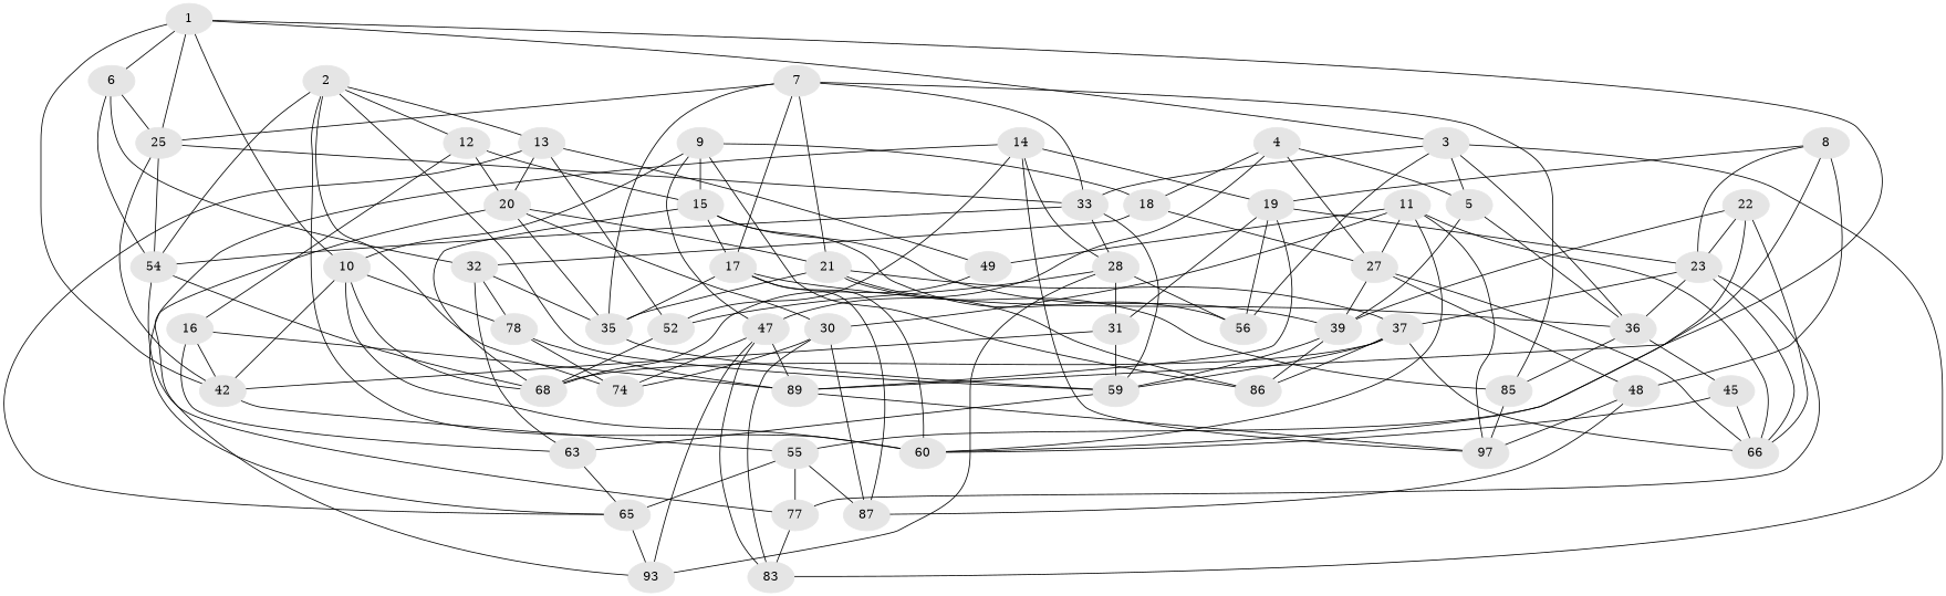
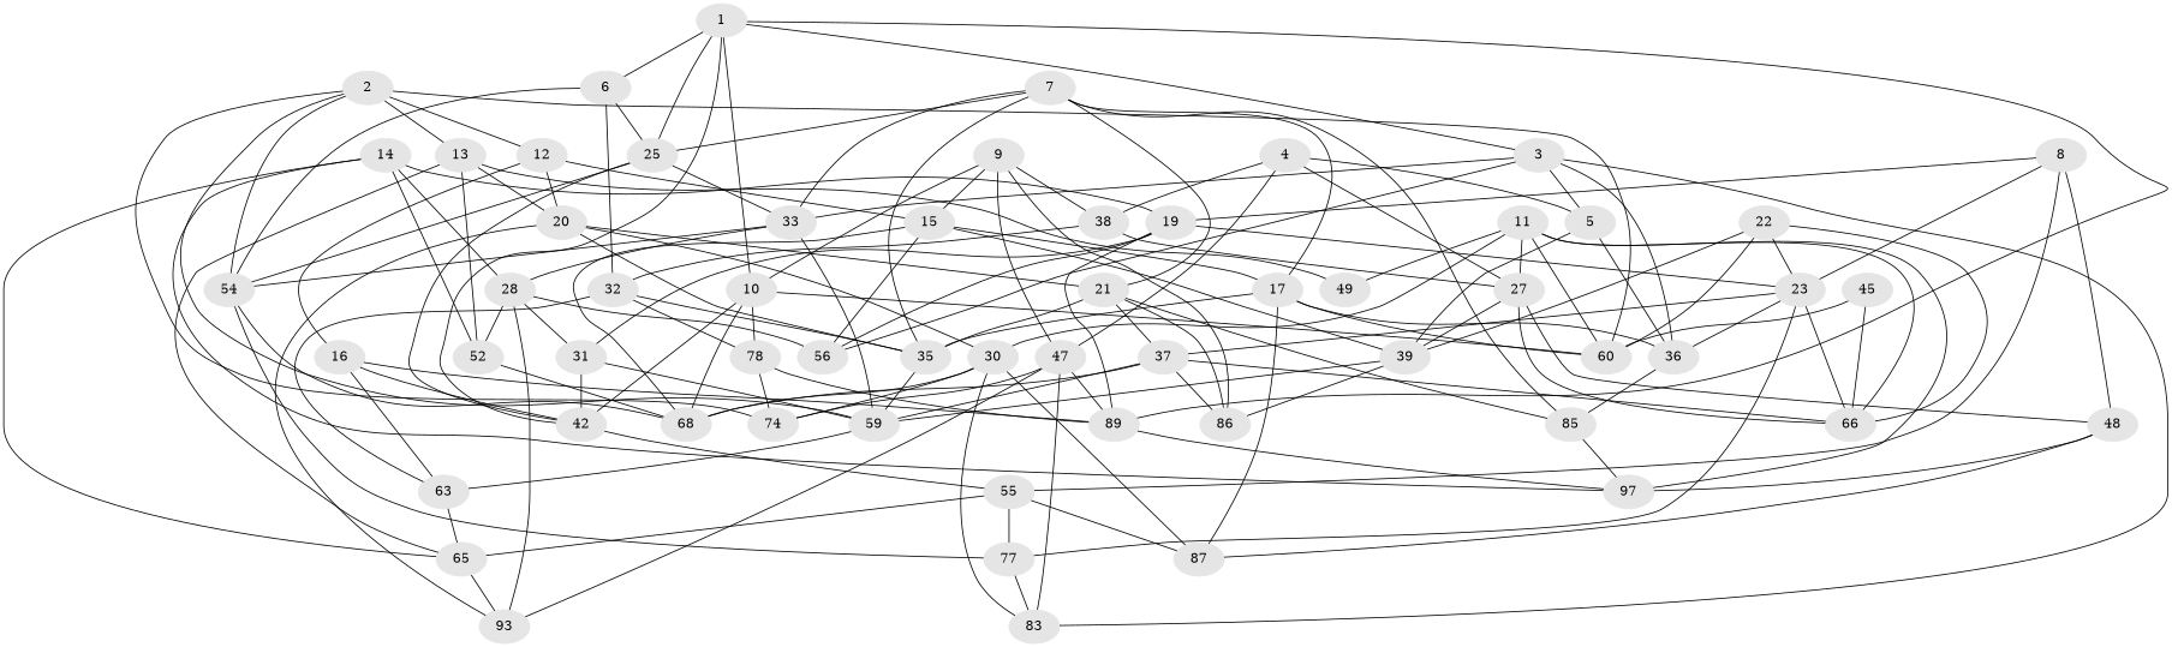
  graph {
    node [color=gray90 style=filled]
    1 [super="+38"]
    3 [super="+69"]
    6
    10 [super="+29"]
    25 [super="+90"]
    42 [super="+44"]
    89 [super="+95"]
    5
    33 [super="+43"]
    36 [super="+78"]
    56 [super="+57"]
    83
    54 [super="+79"]
    32 [super="+71"]
    60 [super="+64"]
    68 [super="+73"]
    n17 [label=78]
    55 [super="+91"]
    97 [super="+99"]
    2 [super="+82"]
    12
    13 [super="+67"]
    59 [super="+94"]
    74
    15 [super="+41"]
    16
    20 [super="+75"]
    49
    52
    65 [super="+96"]
    77
    63
    39 [super="+88"]
    28 [super="+58"]
    85
    45
    4
-   18 [super="+92"]
+   18 [super="+92" label=38]
    27 [super="+53"]
    n40 [label=47 super="+98"]
    48 [super="+61"]
    66 [super="+70"]
    93
    86
    35 [super="+50"]
    7 [super="+81"]
    17 [super="+26"]
    21 [super="+84"]
    87
    37 [super="+62"]
    8 [super="+80"]
    19 [super="+24"]
    23 [super="+40"]
    31
    9 [super="+51"]
    11 [super="+34"]
    30 [super="+47"]
    14 [super="+76"]
    22
    1 -- 3
    1 -- 6
    1 -- 10
    1 -- 25
    1 -- 42
    1 -- 89
    3 -- 5
    3 -- 33
    3 -- 36
    3 -- 56
    3 -- 83
    6 -- 25
    6 -- 54
    6 -- 32
    10 -- 42
    10 -- 60
    10 -- 68
    10 -- n17
    25 -- 42
    25 -- 33
    25 -- 54
    42 -- 55
    89 -- 97
    5 -- 36
    5 -- 39
    33 -- 54
    33 -- 59
    33 -- 28
    36 -- 85
-   36 -- 45
    54 -- 68
    54 -- 77
    32 -- n17
    32 -- 63
    32 -- 35
    n17 -- 89
    n17 -- 74
    55 -- 65 [weight=2]
    55 -- 77
    55 -- 87
    2 -- 54
    2 -- 60
    2 -- 12
    2 -- 13
    2 -- 59
    2 -- 74
    12 -- 15
    12 -- 16
    12 -- 20
    13 -- 20
    13 -- 49 [weight=2]
    13 -- 52
    13 -- 65
    59 -- 63
    15 -- 56
    15 -- 68
    15 -- 39
    15 -- 17
    16 -- 42
    16 -- 89
    16 -- 63
    20 -- 93
    20 -- 35
    20 -- 21
    20 -- 30
    52 -- 68
    65 -- 93
    77 -- 83
    63 -- 65
    39 -- 59
    39 -- 86
    28 -- 56
    28 -- 52
    28 -- 93
    28 -- 31
    85 -- 97
    45 -- 60
    45 -- 66
    4 -- 5
    4 -- 18
    4 -- 27
    4 -- n40
    18 -- 32 [weight=2]
    18 -- 27
    27 -- 39
    27 -- 48
    27 -- 66
    n40 -- 89
    n40 -- 83
    n40 -- 74
    n40 -- 93
    48 -- 97 [weight=2]
    48 -- 87
    35 -- 59
    7 -- 25
    7 -- 33
    7 -- 85
    7 -- 35
    7 -- 17
    7 -- 21
    17 -- 36
    17 -- 60
    17 -- 35
    17 -- 87
    21 -- 85
    21 -- 86
    21 -- 35
    21 -- 37
    37 -- 68
    37 -- 59
    37 -- 66
    37 -- 86
    8 -- 55
    8 -- 48 [weight=2]
    8 -- 19
    8 -- 23
    19 -- 89
    19 -- 56
    19 -- 23
    19 -- 31
    23 -- 36
    23 -- 77
    23 -- 66
    23 -- 37
    31 -- 42
    31 -- 59
    9 -- 10
    9 -- 15
    9 -- 18 [weight=2]
    9 -- n40
    9 -- 86
    11 -- 60
    11 -- 97
    11 -- 49
    11 -- 27
    11 -- 66
    11 -- 30
    30 -- 83
-   49 -- 68
+   30 -- 68
    30 -- 74
    30 -- 87
    14 -- 97
    14 -- 52
    14 -- 65
    14 -- 28 [weight=2]
    14 -- 19
    22 -- 60
    22 -- 39
    22 -- 66
    22 -- 23
  }
